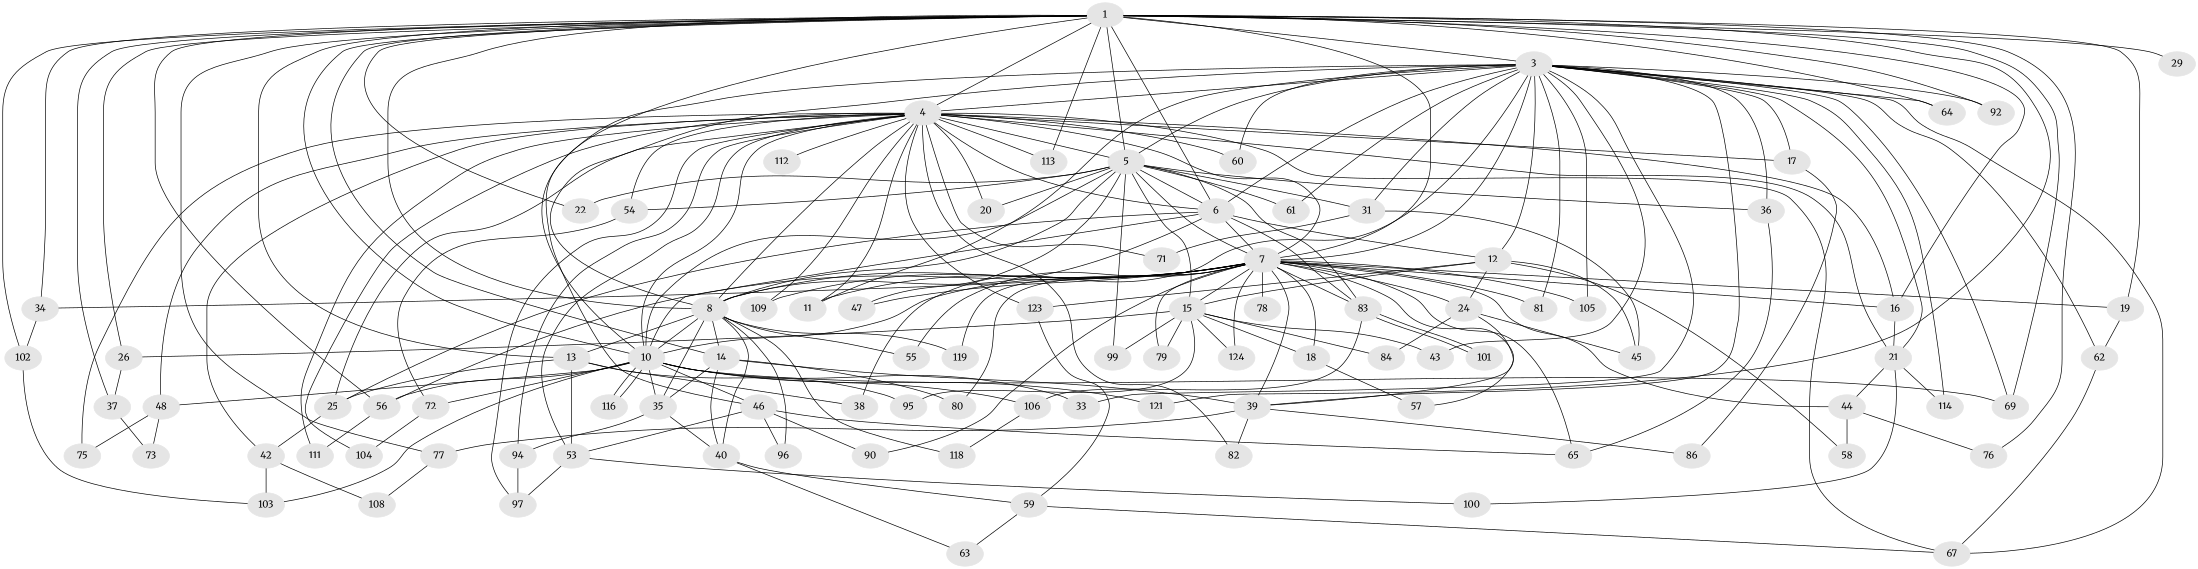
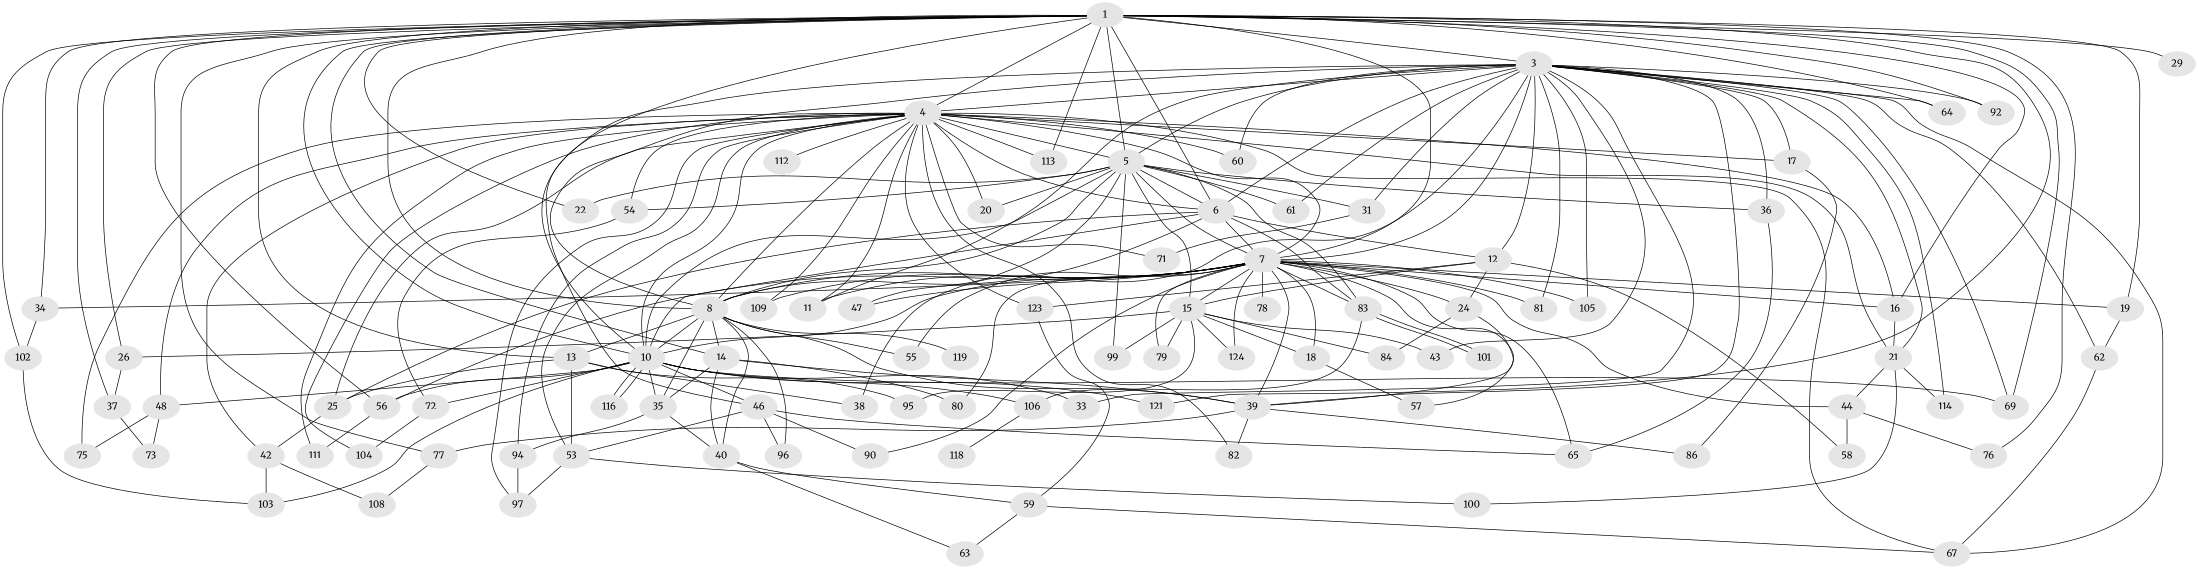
  graph {
    fontname=Merriweather
    node [color=gray90 fontname=Merriweather style=filled]
    edge [fontname=Merriweather]
    1 [super="+2"]
    3 [super="+52"]
    4 [super="+66"]
    5 [super="+28"]
    6 [super="+85"]
    7 [super="+9"]
    8 [super="+70"]
    10 [super="+23"]
    13 [super="+27"]
    14 [super="+50"]
    16 [super="+93"]
    19 [super="+98"]
    22
    26
    29
    34
    37
    46
    56 [super="+88"]
    64
    69 [super="+89"]
    76
    77
    92
    102
    113
    121
    11
    12 [super="+115"]
    17
    21 [super="+30"]
    31
    33
    36 [super="+87"]
    38
    39 [super="+74"]
    43
    60
    61
    62 [super="+91"]
    67
    81
    105
    114
    20
    25
    42
    48
    53 [super="+68"]
    54
    71
    75
    82
    94
    97 [super="+120"]
    104
    109
    111
    112
    123
    15 [super="+107"]
    47
    83 [super="+125"]
    99
    18
    24
    44 [super="+51"]
    55
    57
    65
    78
    79
    80
    90
    119
    124
    35 [super="+41"]
    40 [super="+117"]
    96
    118
    72
    103 [super="+122"]
    106
    116
    95
    73
    108
-   45 [super="+49"]
    58
    86
    100
    59 [super="+110"]
    84
    63
    101
    1 -- 3 [weight=2]
    1 -- 4 [weight=2]
    1 -- 5 [weight=3]
    1 -- 6 [weight=2]
    1 -- 7 [weight=4]
    1 -- 8 [weight=2]
    1 -- 10 [weight=2]
    1 -- 13
    1 -- 14
    1 -- 16
    1 -- 19 [weight=2]
    1 -- 22
    1 -- 26
    1 -- 29
    1 -- 34
    1 -- 37
    1 -- 46
    1 -- 56
    1 -- 64
    1 -- 69
    1 -- 76
    1 -- 77
    1 -- 92
    1 -- 102
    1 -- 113
    1 -- 121
    3 -- 4
    3 -- 5
    3 -- 6
    3 -- 7 [weight=2]
    3 -- 8
    3 -- 10
    3 -- 64
    3 -- 69
    3 -- 92
    3 -- 11
    3 -- 12 [weight=2]
    3 -- 17
    3 -- 21
    3 -- 31
    3 -- 33
    3 -- 36
    3 -- 38
    3 -- 39
    3 -- 43
    3 -- 60
    3 -- 61
    3 -- 62
    3 -- 67
    3 -- 81
    3 -- 105
    3 -- 114
    4 -- 5
    4 -- 6 [weight=2]
    4 -- 7 [weight=2]
    4 -- 8
    4 -- 10
    4 -- 16
    4 -- 113
    4 -- 11
    4 -- 17
    4 -- 21
    4 -- 60
    4 -- 67
    4 -- 20
    4 -- 25
    4 -- 42
    4 -- 48
    4 -- 53
    4 -- 54
    4 -- 71
    4 -- 75
    4 -- 82
    4 -- 94
    4 -- 97
    4 -- 104
    4 -- 109
    4 -- 111
    4 -- 112
    4 -- 123
    5 -- 6
    5 -- 7 [weight=2]
    5 -- 8
    5 -- 10
    5 -- 22
    5 -- 31
    5 -- 36
    5 -- 61
    5 -- 20
    5 -- 54
    5 -- 15
    5 -- 47
    5 -- 83
    5 -- 99
    6 -- 7 [weight=3]
    6 -- 8
    6 -- 10
    6 -- 12
    6 -- 25
    6 -- 83
    7 -- 8 [weight=2]
    7 -- 10 [weight=3]
    7 -- 16
    7 -- 19
    7 -- 34
    7 -- 56
    7 -- 11
    7 -- 39
    7 -- 81
    7 -- 105
    7 -- 109
    7 -- 15
    7 -- 47
    7 -- 83
    7 -- 18
    7 -- 24
    7 -- 44 [weight=2]
    7 -- 55
    7 -- 57
    7 -- 65
    7 -- 78 [weight=2]
    7 -- 79
    7 -- 80
    7 -- 90
-   7 -- 119
    7 -- 124
    8 -- 10 [weight=2]
    8 -- 13
    8 -- 14
    8 -- 55
    8 -- 119
    8 -- 35
    8 -- 40
    8 -- 96
-   8 -- 118
+   8 -- 39
    10 -- 46
    10 -- 56
    10 -- 69
    10 -- 121
    10 -- 33
    10 -- 48
    10 -- 35
    10 -- 72
    10 -- 103
    10 -- 106
    10 -- 116
    10 -- 116
    13 -- 38
    13 -- 25
    13 -- 53
    13 -- 95
    14 -- 39
    14 -- 80
    14 -- 35
    14 -- 40
    16 -- 21
    19 -- 62
    26 -- 37
    34 -- 102
    37 -- 73
    46 -- 53
    46 -- 65
    46 -- 90
    46 -- 96
    56 -- 111
    77 -- 108
    102 -- 103
    12 -- 123
    12 -- 15
    12 -- 24
-   12 -- 45
    12 -- 58
    17 -- 86
    21 -- 114
    21 -- 44
    21 -- 100
    31 -- 71
-   31 -- 45
    36 -- 65
    39 -- 77
    39 -- 82
    39 -- 86
    62 -- 67
    25 -- 42
    42 -- 103
    42 -- 108
    48 -- 75
    48 -- 73
    53 -- 97
    53 -- 100
    54 -- 72
    94 -- 97
    123 -- 59
    15 -- 26
    15 -- 43
    15 -- 99
    15 -- 18
    15 -- 79
    15 -- 124
    15 -- 95
    15 -- 84
    83 -- 106
    83 -- 101
    83 -- 101
    18 -- 57
    24 -- 39
-   24 -- 45
    24 -- 84
    44 -- 76
    44 -- 58
    35 -- 94
    35 -- 40
    40 -- 59
    40 -- 63
    72 -- 104
    106 -- 118
    59 -- 67
    59 -- 63
  }
